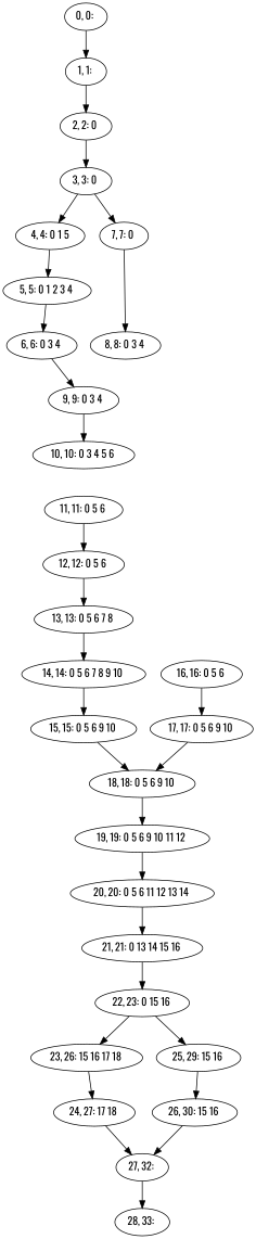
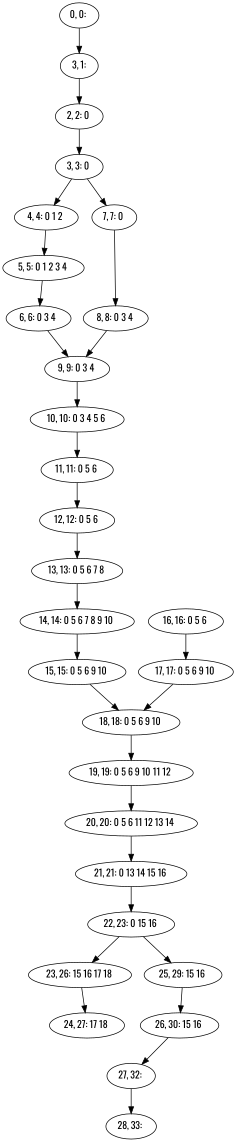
  digraph {
    fontname=Oswald
    node [fontname=Oswald]
    edge [fontname=Oswald]
    n1 [label="0, 0: "]
-   n2 [label="1, 1: "]
+   n2 [label="3, 1:"]
    n3 [label="2, 2: 0 "]
    n4 [label="3, 3: 0 "]
-   n5 [label="4, 4: 0 1 5"]
+   n5 [label="4, 4: 0 1 2 "]
    n6 [label="7, 7: 0 "]
    n7 [label="5, 5: 0 1 2 3 4 "]
    n8 [label="8, 8: 0 3 4 "]
    n9 [label="6, 6: 0 3 4 "]
    n10 [label="9, 9: 0 3 4 "]
    n11 [label="10, 10: 0 3 4 5 6 "]
    n12 [label="11, 11: 0 5 6 "]
    n13 [label="12, 12: 0 5 6 "]
    n14 [label="13, 13: 0 5 6 7 8 "]
    n15 [label="14, 14: 0 5 6 7 8 9 10 "]
    n16 [label="16, 16: 0 5 6 "]
    n17 [label="17, 17: 0 5 6 9 10 "]
    n18 [label="15, 15: 0 5 6 9 10 "]
    n19 [label="18, 18: 0 5 6 9 10 "]
    n20 [label="19, 19: 0 5 6 9 10 11 12 "]
    n21 [label="20, 20: 0 5 6 11 12 13 14 "]
    n22 [label="21, 21: 0 13 14 15 16 "]
    n23 [label="22, 23: 0 15 16 "]
    n24 [label="23, 26: 15 16 17 18 "]
    n25 [label="25, 29: 15 16 "]
    n26 [label="24, 27: 17 18 "]
    n27 [label="26, 30: 15 16 "]
    n28 [label="27, 32: "]
    n29 [label="28, 33: "]
    n1 -> n2
    n2 -> n3
    n3 -> n4
    n4 -> n5
    n4 -> n6
    n5 -> n7
    n6 -> n8
    n7 -> n9
+   n8 -> n10
    n9 -> n10
    n10 -> n11
+   n11 -> n12
    n12 -> n13
    n13 -> n14
    n14 -> n15
    n15 -> n18
    n16 -> n17
    n17 -> n19
    n18 -> n19
    n19 -> n20
    n20 -> n21
    n21 -> n22
    n22 -> n23
    n23 -> n24
    n23 -> n25
    n24 -> n26
    n25 -> n27
-   n26 -> n28
    n27 -> n28
    n28 -> n29
  }
